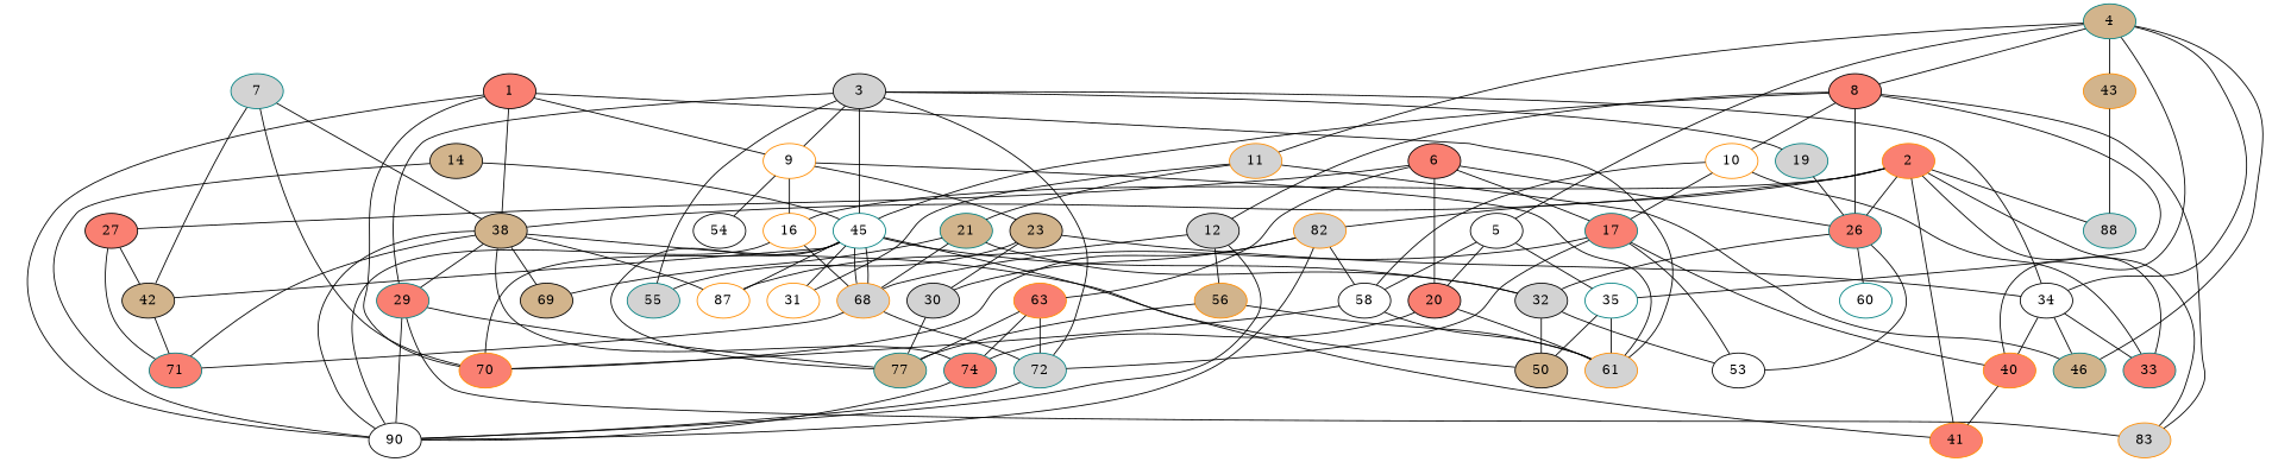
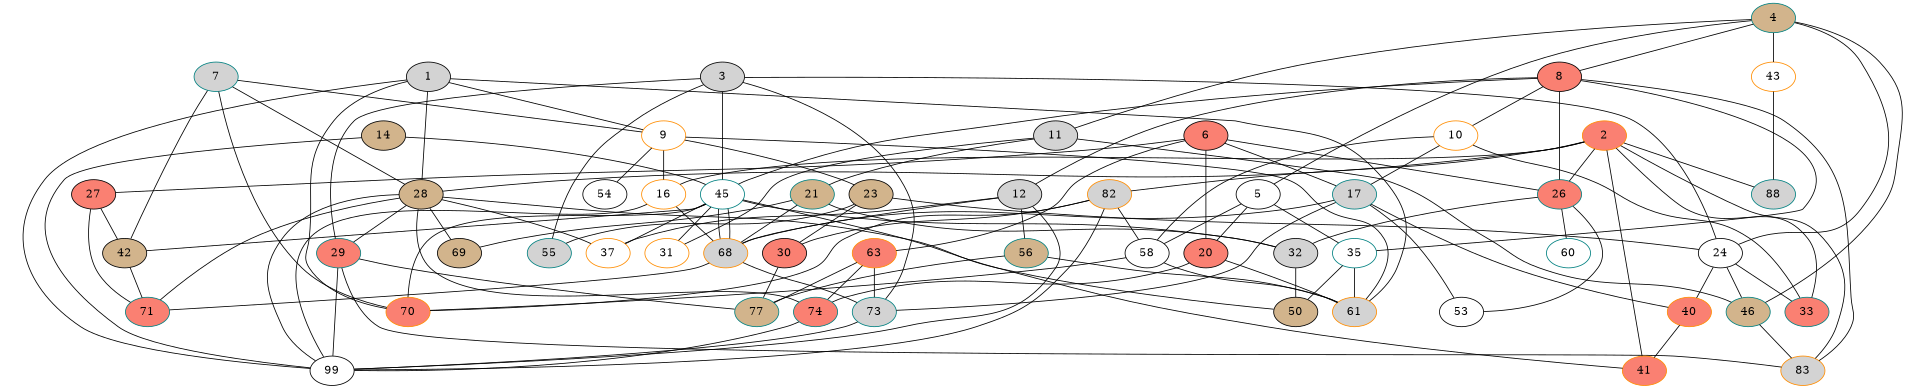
  graph {
    node [color=black fillcolor=lightgrey style=filled]
-   1 [fillcolor=salmon super="+34"]
+   1 [super="+34"]
    9 [color=darkorange fillcolor=white super="+18"]
-   28 [fillcolor=tan super="+57" label=38]
+   28 [fillcolor=tan super="+57"]
    70 [color=darkorange fillcolor=salmon]
-   90 [fillcolor=white super="+91"]
+   90 [fillcolor=white super="+91" label=99]
    61 [color=darkorange super="+82"]
    16 [color=darkorange fillcolor=white]
    23 [fillcolor=tan]
    54 [fillcolor=white]
    29 [color=teal fillcolor=salmon super="+69"]
    71 [color=teal fillcolor=salmon super="+83"]
-   37 [color=darkorange fillcolor=white label=87]
+   37 [color=darkorange fillcolor=white]
    74 [color=teal fillcolor=salmon]
    n14 [fillcolor=tan label=69]
    50 [fillcolor=tan]
    2 [color=darkorange fillcolor=salmon super="+51"]
    n17 [color=darkorange label=82 super="+59"]
    26 [color=teal fillcolor=salmon super="+89"]
    33 [color=teal fillcolor=salmon]
    n20 [color=darkorange label=83 super="+85"]
    88 [color=teal]
    41 [color=darkorange fillcolor=salmon]
    68 [color=darkorange super="+86"]
    58 [fillcolor=white super="+65"]
-   30
+   30 [fillcolor=salmon]
    60 [color=teal fillcolor=white]
    32 [super="+49"]
    53 [fillcolor=white]
    3 [super="+80"]
    n30 [color=teal fillcolor=white label=45 super="+48"]
-   19 [color=teal]
-   24 [fillcolor=white super="+25" label=34]
+   24 [fillcolor=white super="+25"]
    55 [color=teal]
-   72 [color=teal super="+81"]
+   72 [color=teal super="+81" label=73]
    42 [fillcolor=tan super="+84"]
    31 [color=darkorange fillcolor=white]
    77 [color=teal fillcolor=tan super="+78"]
    40 [color=darkorange fillcolor=salmon super="+92"]
    46 [color=teal fillcolor=tan super="+87"]
    4 [color=teal fillcolor=tan super="+38"]
    5 [fillcolor=white super="+64"]
    8 [fillcolor=salmon super="+36"]
-   11 [color=darkorange super="+79"]
-   43 [color=darkorange fillcolor=tan]
+   11 [super="+79"]
+   43 [color=darkorange fillcolor=white]
    20 [fillcolor=salmon super="+75"]
    35 [color=teal fillcolor=white super="+62"]
    10 [color=darkorange fillcolor=white super="+63"]
    12
    21 [color=teal fillcolor=tan]
    n50 [color=darkorange fillcolor=salmon label=63 super="+52"]
    6 [fillcolor=salmon]
-   17 [color=teal fillcolor=salmon super="+45"]
+   17 [color=teal super="+45"]
    27 [fillcolor=salmon]
    7 [color=teal super="+44"]
-   56 [color=darkorange fillcolor=tan]
+   56 [color=teal fillcolor=tan]
    14 [fillcolor=tan]
    1 -- 9
    1 -- 28
    1 -- 70
    1 -- 90
    1 -- 61
    9 -- 61
    9 -- 16
    9 -- 23
    9 -- 54
    28 -- 90
    28 -- 29
    28 -- 71
    28 -- 37
    28 -- 74
    28 -- n14
    28 -- 50
    16 -- 90
    16 -- 68
    23 -- 30
    23 -- 24
    23 -- 55
    29 -- 90
    29 -- n20
    29 -- 77
    74 -- 90
    2 -- 28
    2 -- 16
    2 -- n17
    2 -- 26 [weight=2]
    2 -- 33
    2 -- n20
    2 -- 88
    2 -- 41
    n17 -- 70
    n17 -- 90
    n17 -- 58
    n17 -- 30
    26 -- 60
    26 -- 32
    26 -- 53
    68 -- 71
    68 -- 72
    58 -- 70
    58 -- 61
    30 -- 77
    32 -- 50
-   32 -- 53
    3 -- 29
    3 -- n30
-   3 -- 19
    3 -- 24
    3 -- 55
    3 -- 72
    n30 -- 70
    n30 -- 37
    n30 -- 41
    n30 -- 68 [weight=2]
    n30 -- 68
    n30 -- 32
    n30 -- 42
    n30 -- 31
-   n30 -- 77
-   19 -- 26
    24 -- 33
    24 -- 40
    24 -- 46
    72 -- 90
    42 -- 71
    40 -- 41
+   46 -- n20
    4 -- 24
-   4 -- 40
    4 -- 46
    4 -- 5
    4 -- 8
    4 -- 11
    4 -- 43 [weight=2]
    5 -- 58
    5 -- 20
    5 -- 35
    8 -- 26
    8 -- n20
    8 -- n30
    8 -- 35
    8 -- 10
    8 -- 12
    11 -- 31
    11 -- 46
    11 -- 21
    43 -- 88
    20 -- 61
    20 -- 74
    35 -- 61
    35 -- 50
    10 -- 33
    10 -- 58 [weight=2]
    10 -- 17
    12 -- 90
    12 -- 37
+   12 -- 68
    12 -- 56
    21 -- n14
    21 -- 68
    21 -- 32
    n50 -- 74
    n50 -- 72
    n50 -- 77 [weight=2]
    6 -- 26
    6 -- 20
    6 -- n50
    6 -- 17
    6 -- 27
    17 -- 68
    17 -- 53
    17 -- 72
    17 -- 40
    27 -- 71
    27 -- 42
-   3 -- 9
+   7 -- 9
    7 -- 28
    7 -- 70
    7 -- 42
    56 -- 61
    56 -- 77
    14 -- 90
    14 -- n30
  }
